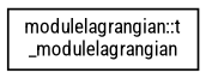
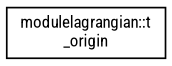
  digraph {
    rankdir=LR
    fontname="Roboto Condensed"
-   n1 [color=black fillcolor=white fontname="Roboto Condensed" fontsize=10 height=0.2 label="modulelagrangian::t\l_modulelagrangian" shape=record style=filled width=0.4]
+   n1 [color=black fillcolor=white fontname="Roboto Condensed" fontsize=10 height=0.2 label="modulelagrangian::t\l_origin" shape=record style=filled width=0.4]
  }
